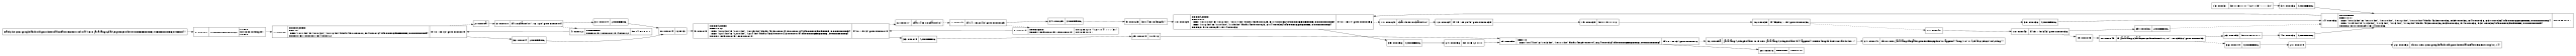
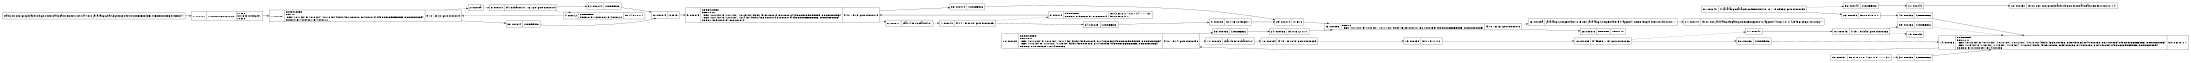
  digraph {
    rankdir=LR
    node [shape=record]
    n1 [label="{0\:\ 0x0000|MTH_ENTER_BLOCK\l|r1 = 0\lint r3 = r8.length()\lr0 = 0\l}"]
    n2 [label="{1\:\ 0x0008|LOOP_START\lPHI: r0 \l  PHI: (r0v1 int) = (r0v0 int), (r0v16 int) binds: [B:0:0x0000, B:4:0x0012] A[DONT_GENERATE, DONT_INLINE]\lLOOP:0: B:1:0x0008\-\>B:4:0x0012\l|if (r0 \>= r3) goto L_0x007f\l}"]
    n3 [label="{2\:\ 0x000a}"]
    n4 [label="{32\:\ 0x007f|SYNTHETIC\l}"]
    n5 [label="{3\:\ 0x0010|if (r8.charAt(r0) \>= 128) goto L_0x007f\l}"]
    n6 [label="{30\:\ 0x007f|r2 = r3\l}"]
    n7 [label="{4\:\ 0x0012|LOOP_END\lLOOP:0: B:1:0x0008\-\>B:4:0x0012\l|int r4 = r0 + 1\l}"]
    n8 [label="{31\:\ 0x007f|SYNTHETIC\l}"]
    n9 [label="{5\:\ 0x0015|LOOP_START\lPHI: r0 r2 \l  PHI: (r0v2 int) = (r0v1 int), (r0v15 int) binds: [B:30:0x007f, B:8:0x001d] A[DONT_GENERATE, DONT_INLINE]\l  PHI: (r2v1 int) = (r2v0 int), (r2v4 int) binds: [B:30:0x007f, B:8:0x001d] A[DONT_GENERATE, DONT_INLINE]\lLOOP:1: B:5:0x0015\-\>B:8:0x001d\l|if (r0 \>= r3) goto L_0x007d\l}"]
    n10 [label="{6\:\ 0x0017|char r4 = r8.charAt(r0)\l}"]
    n11 [label="{33\:\ 0x007d|SYNTHETIC\l}"]
    n12 [label="{7\:\ 0x001b|if (r4 \>= 2048) goto L_0x0025\l}"]
    n13 [label="{29\:\ 0x007d|r0 = r2\l}"]
    n14 [label="{8\:\ 0x001d|LOOP_END\lLOOP:1: B:5:0x0015\-\>B:8:0x001d\l|int r2 = r2 + ((127 \- r4) \>\>\> 31)\lint r0 = r0 + 1\l}"]
    n15 [label="{34\:\ 0x0025|SYNTHETIC\l}"]
    n16 [label="{9\:\ 0x0025|int r4 = r8.length()\l}"]
    n17 [label="{10\:\ 0x0029|LOOP_START\lPHI: r0 r1 \l  PHI: (r0v10 int) = (r0v2 int), (r0v14 int) binds: [B:9:0x0025, B:14:0x0036] A[DONT_GENERATE, DONT_INLINE]\l  PHI: (r1v2 int) = (r1v0 int), (r1v5 int) binds: [B:9:0x0025, B:14:0x0036] A[DONT_GENERATE, DONT_INLINE]\lLOOP:2: B:10:0x0029\-\>B:14:0x0036\l|if (r0 \>= r4) goto L_0x0056\l}"]
    n18 [label="{11\:\ 0x002b|char r5 = r8.charAt(r0)\l}"]
    n19 [label="{35\:\ 0x0056|SYNTHETIC\l}"]
    n20 [label="{12\:\ 0x002f|if (r5 \>= 2048) goto L_0x0039\l}"]
    n21 [label="{24\:\ 0x0056|int r0 = r2 + r1\l}"]
    n22 [label="{15\:\ 0x0039|int r1 = r1 + 2\l}"]
    n23 [label="{13\:\ 0x0031|int r1 = r1 + ((127 \- r5) \>\>\> 31)\l}"]
    n24 [label="{37\:\ 0x0036|SYNTHETIC\l}"]
    n25 [label="{16\:\ 0x003e|if (55296 \> r5) goto L_0x0036\l}"]
    n26 [label="{14\:\ 0x0036|LOOP_END\lPHI: r0 r1 \l  PHI: (r0v13 int) = (r0v10 int), (r0v10 int), (r0v12 int), (r0v10 int) binds: [B:38:0x0036, B:39:0x0036, B:40:0x0036, B:37:0x0036] A[DONT_GENERATE, DONT_INLINE]\l  PHI: (r1v5 int) = (r1v3 int), (r1v3 int), (r1v3 int), (r1v6 int) binds: [B:38:0x0036, B:39:0x0036, B:40:0x0036, B:37:0x0036] A[DONT_GENERATE, DONT_INLINE]\lLOOP:2: B:10:0x0029\-\>B:14:0x0036\l|int r0 = r0 + 1\l}"]
    n27 [label="{17\:\ 0x0040}"]
    n28 [label="{38\:\ 0x0036|SYNTHETIC\l}"]
    n29 [label="{18\:\ 0x0043|if (r5 \> 57343) goto L_0x0036\l}"]
    n30 [label="{19\:\ 0x0045}"]
    n31 [label="{39\:\ 0x0036|SYNTHETIC\l}"]
    n32 [label="{20\:\ 0x004b|if (java.lang.Character.codePointAt(r8, r0) \>= 65536) goto L_0x0053\l}"]
    n33 [label="{23\:\ 0x0053|int r0 = r0 + 1\l}"]
    n34 [label="{36\:\ 0x004d|SYNTHETIC\l}"]
    n35 [label="{40\:\ 0x0036|SYNTHETIC\l}"]
    n36 [label="{21\:\ 0x004d}"]
    n37 [label="{22\:\ 0x0052|throw new com.google.android.gms.internal.measurement.zzxp(r0, r4)\l}"]
    n38 [label="{25\:\ 0x0058|PHI: r0 \l  PHI: (r0v4 int) = (r0v3 int), (r0v11 int) binds: [B:29:0x007d, B:24:0x0056] A[DONT_GENERATE, DONT_INLINE]\l|if (r0 \>= r3) goto L_0x007c\l}"]
    n39 [label="{26\:\ 0x005a|java.lang.StringBuilder r0 = new java.lang.StringBuilder(54).append(\"UTF\-8 length does not fit in int: \")\l}"]
    n40 [label="{28\:\ 0x007c|RETURN\l|return r0\l}"]
    n41 [label="{27\:\ 0x007b|throw new java.lang.IllegalArgumentException(r0.append(((long) r0) + 4294967296L).toString())\l}"]
    n42 [label="{static int com.google.android.gms.internal.measurement.zzxl.zza((r8v0 java.lang.CharSequence A[IMMUTABLE_TYPE, METHOD_ARGUMENT])) }"]
    n1 -> n2
    n2 -> n3 [style=dashed]
    n2 -> n4
    n3 -> n5
    n4 -> n6
    n5 -> n7 [style=dashed]
    n5 -> n8
    n6 -> n9
    n7 -> n2
    n8 -> n6
    n9 -> n10 [style=dashed]
    n9 -> n11
    n10 -> n12 [style=dashed]
    n11 -> n13
    n12 -> n14 [style=dashed]
    n12 -> n15
    n13 -> n38
    n14 -> n9
    n15 -> n16
-   n16 -> n17
+   n16 -> n13
    n17 -> n18 [style=dashed]
    n17 -> n19
    n18 -> n20
    n19 -> n21
    n20 -> n22
    n21 -> n38
    n22 -> n25
    n23 -> n24
    n24 -> n26
    n25 -> n27 [style=dashed]
    n25 -> n28
    n26 -> n17
    n27 -> n29
    n28 -> n26
    n29 -> n30 [style=dashed]
    n29 -> n31
-   n30 -> n32
    n31 -> n26 [style=dashed]
    n32 -> n33
    n32 -> n34 [style=dashed]
    n33 -> n35
    n34 -> n36
    n35 -> n26
    n36 -> n37
    n38 -> n39 [style=dashed]
    n38 -> n40
    n39 -> n41
    n42 -> n1
  }
